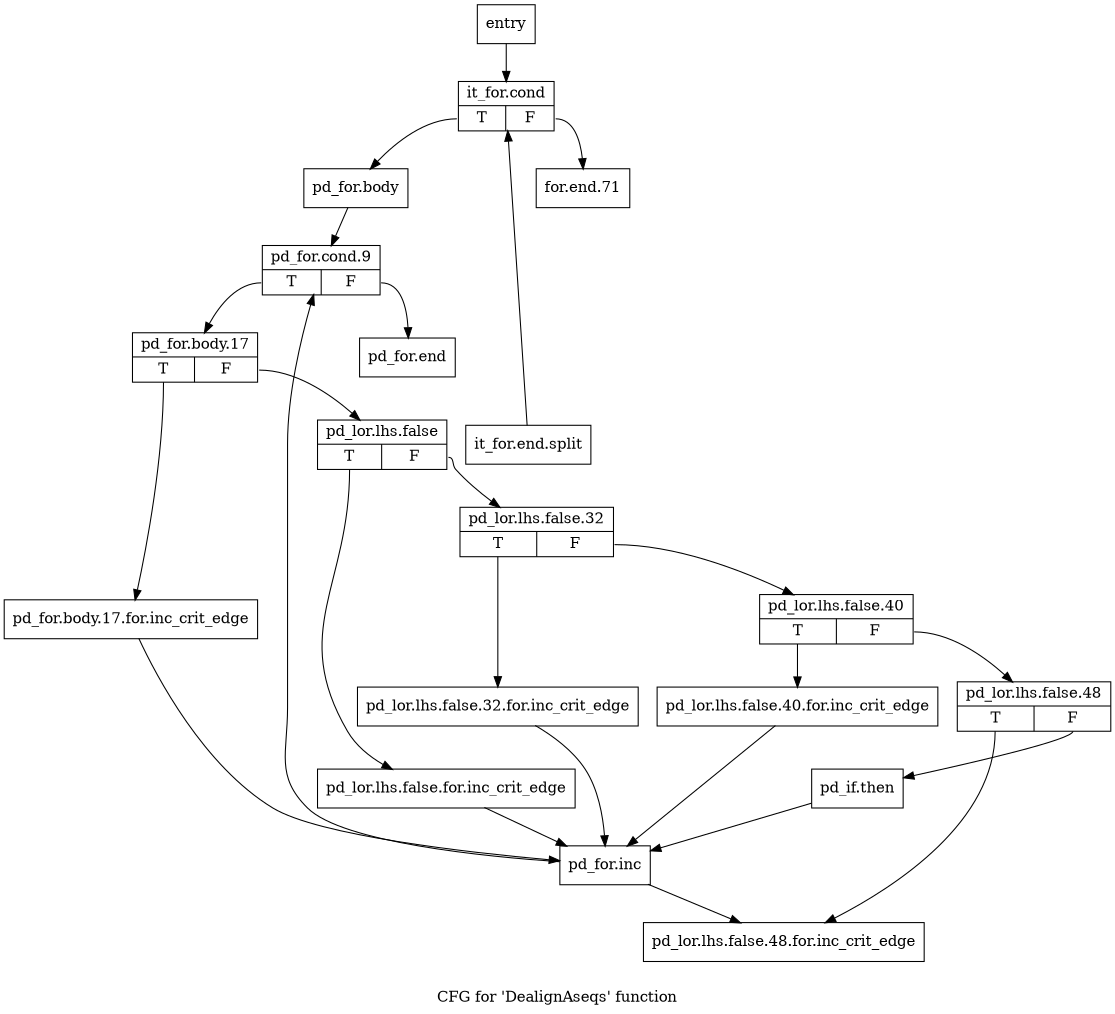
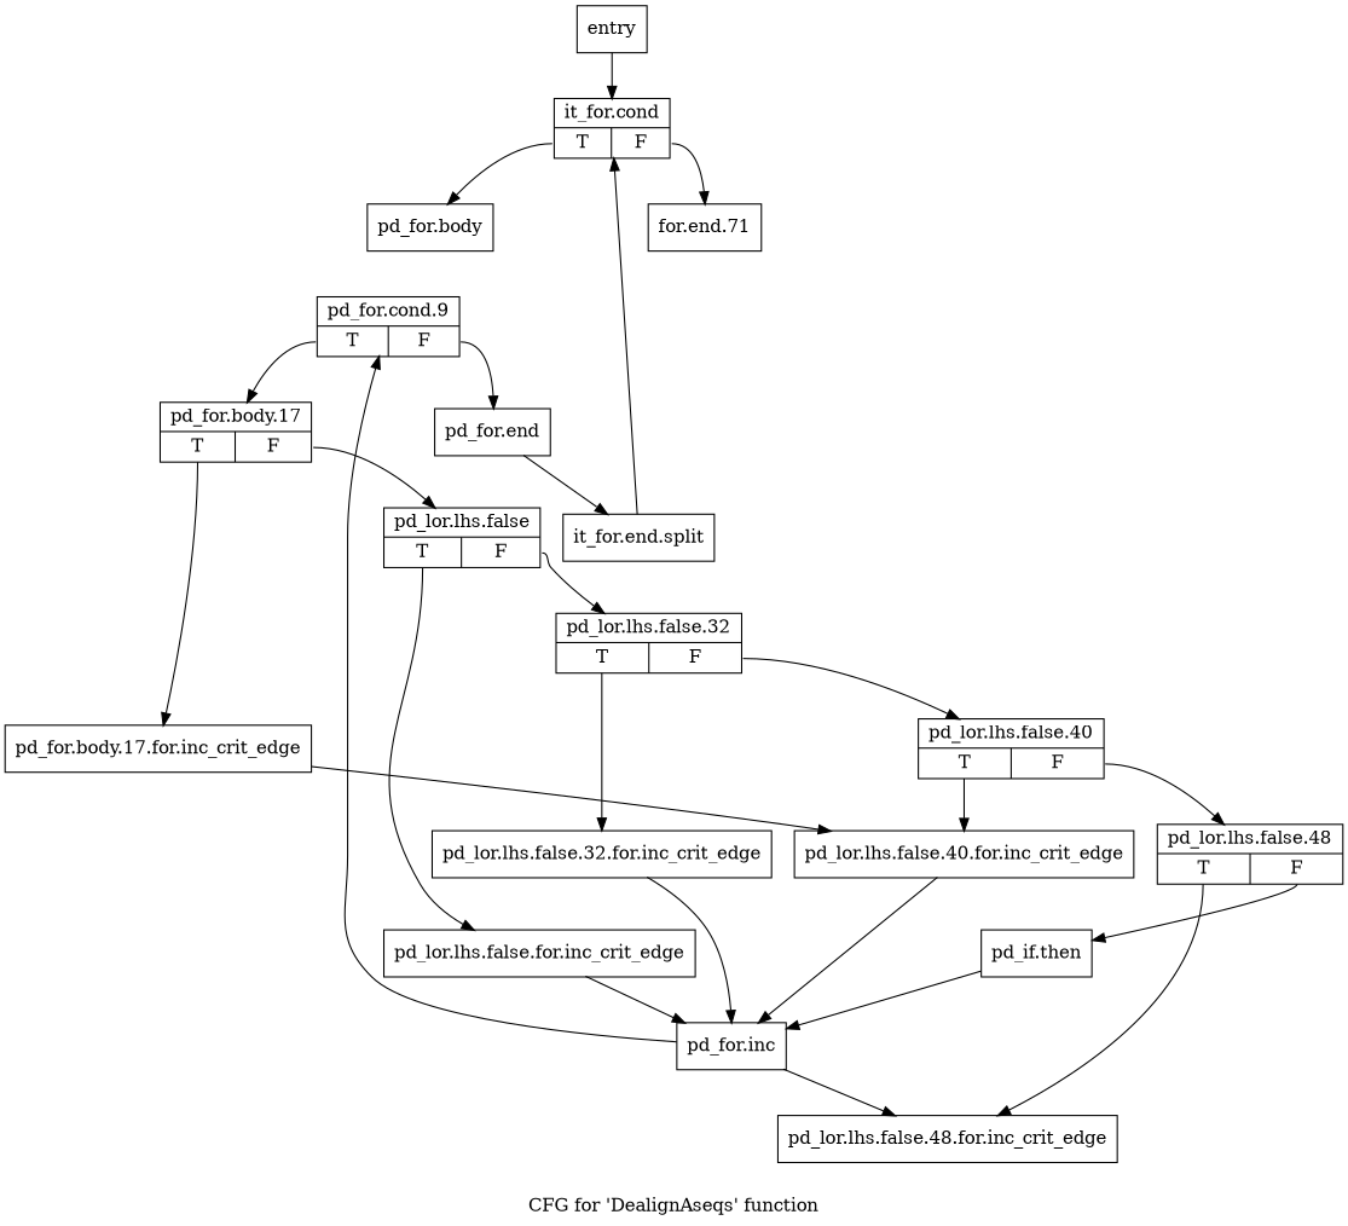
  digraph {
    label="CFG for 'DealignAseqs' function"
    node [shape=record]
    n1 [label="{entry}"]
    n2 [label="{it_for.cond|{<s0>T|<s1>F}}"]
    n3 [label="{pd_for.body}"]
    n4 [label="{for.end.71}"]
    n5 [label="{pd_for.cond.9|{<s0>T|<s1>F}}"]
    n6 [label="{pd_for.body.17|{<s0>T|<s1>F}}"]
    n7 [label="{pd_for.end}"]
    n8 [label="{pd_for.body.17.for.inc_crit_edge}"]
    n9 [label="{pd_lor.lhs.false|{<s0>T|<s1>F}}"]
    n10 [label="{it_for.end.split}"]
    n11 [label="{pd_for.inc}"]
    n12 [label="{pd_lor.lhs.false.for.inc_crit_edge}"]
    n13 [label="{pd_lor.lhs.false.32|{<s0>T|<s1>F}}"]
    n14 [label="{pd_lor.lhs.false.48.for.inc_crit_edge}"]
    n15 [label="{pd_lor.lhs.false.32.for.inc_crit_edge}"]
    n16 [label="{pd_lor.lhs.false.40|{<s0>T|<s1>F}}"]
    n17 [label="{pd_lor.lhs.false.40.for.inc_crit_edge}"]
    n18 [label="{pd_lor.lhs.false.48|{<s0>T|<s1>F}}"]
    n19 [label="{pd_if.then}"]
    n1 -> n2
    n2 -> n3 [tailport=s0]
    n2 -> n4 [tailport=s1]
-   n3 -> n5
    n5 -> n6 [tailport=s0]
    n5 -> n7 [tailport=s1]
    n6 -> n8 [tailport=s0]
    n6 -> n9 [tailport=s1]
-   n8 -> n11
+   n7 -> n10
+   n8 -> n17
    n9 -> n12 [tailport=s0]
    n9 -> n13 [tailport=s1]
    n10 -> n2
    n11 -> n5
    n11 -> n14
    n12 -> n11
    n13 -> n15 [tailport=s0]
    n13 -> n16 [tailport=s1]
    n15 -> n11
    n16 -> n17 [tailport=s0]
    n16 -> n18 [tailport=s1]
    n17 -> n11
    n18 -> n14 [tailport=s0]
    n18 -> n19 [tailport=s1]
    n19 -> n11
  }
